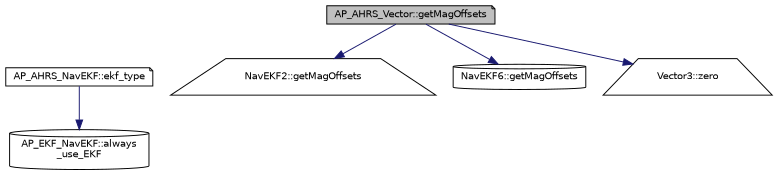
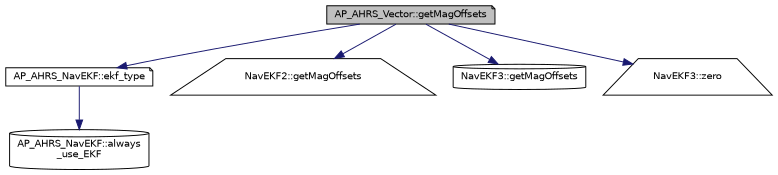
  digraph {
    rankdir=TB
    node [color=black fillcolor=white fontname=Helvetica fontsize=10 shape=note style=filled]
    edge [color=midnightblue fontname=Helvetica fontsize=10 labelfontname=Helvetica labelfontsize=10 style=solid]
    n1 [fillcolor=grey75 fontcolor=black height=0.2 label="AP_AHRS_Vector::getMagOffsets" width=0.4]
    n2 [height=0.2 label="AP_AHRS_NavEKF::ekf_type" width=0.4]
    n3 [height=0.2 label="NavEKF2::getMagOffsets" shape=trapezium width=0.4]
-   n4 [height=0.2 label="NavEKF6::getMagOffsets" shape=cylinder width=0.4]
-   n5 [height=0.2 label="Vector3::zero" shape=trapezium width=0.4]
-   n6 [height=0.2 label="AP_EKF_NavEKF::always\l_use_EKF" shape=cylinder width=0.4]
+   n4 [height=0.2 label="NavEKF3::getMagOffsets" shape=cylinder width=0.4]
+   n5 [height=0.2 label="NavEKF3::zero" shape=trapezium width=0.4]
+   n6 [height=0.2 label="AP_AHRS_NavEKF::always\l_use_EKF" shape=cylinder width=0.4]
+   n1 -> n2
    n1 -> n3
    n1 -> n4
    n1 -> n5
    n2 -> n6
  }
